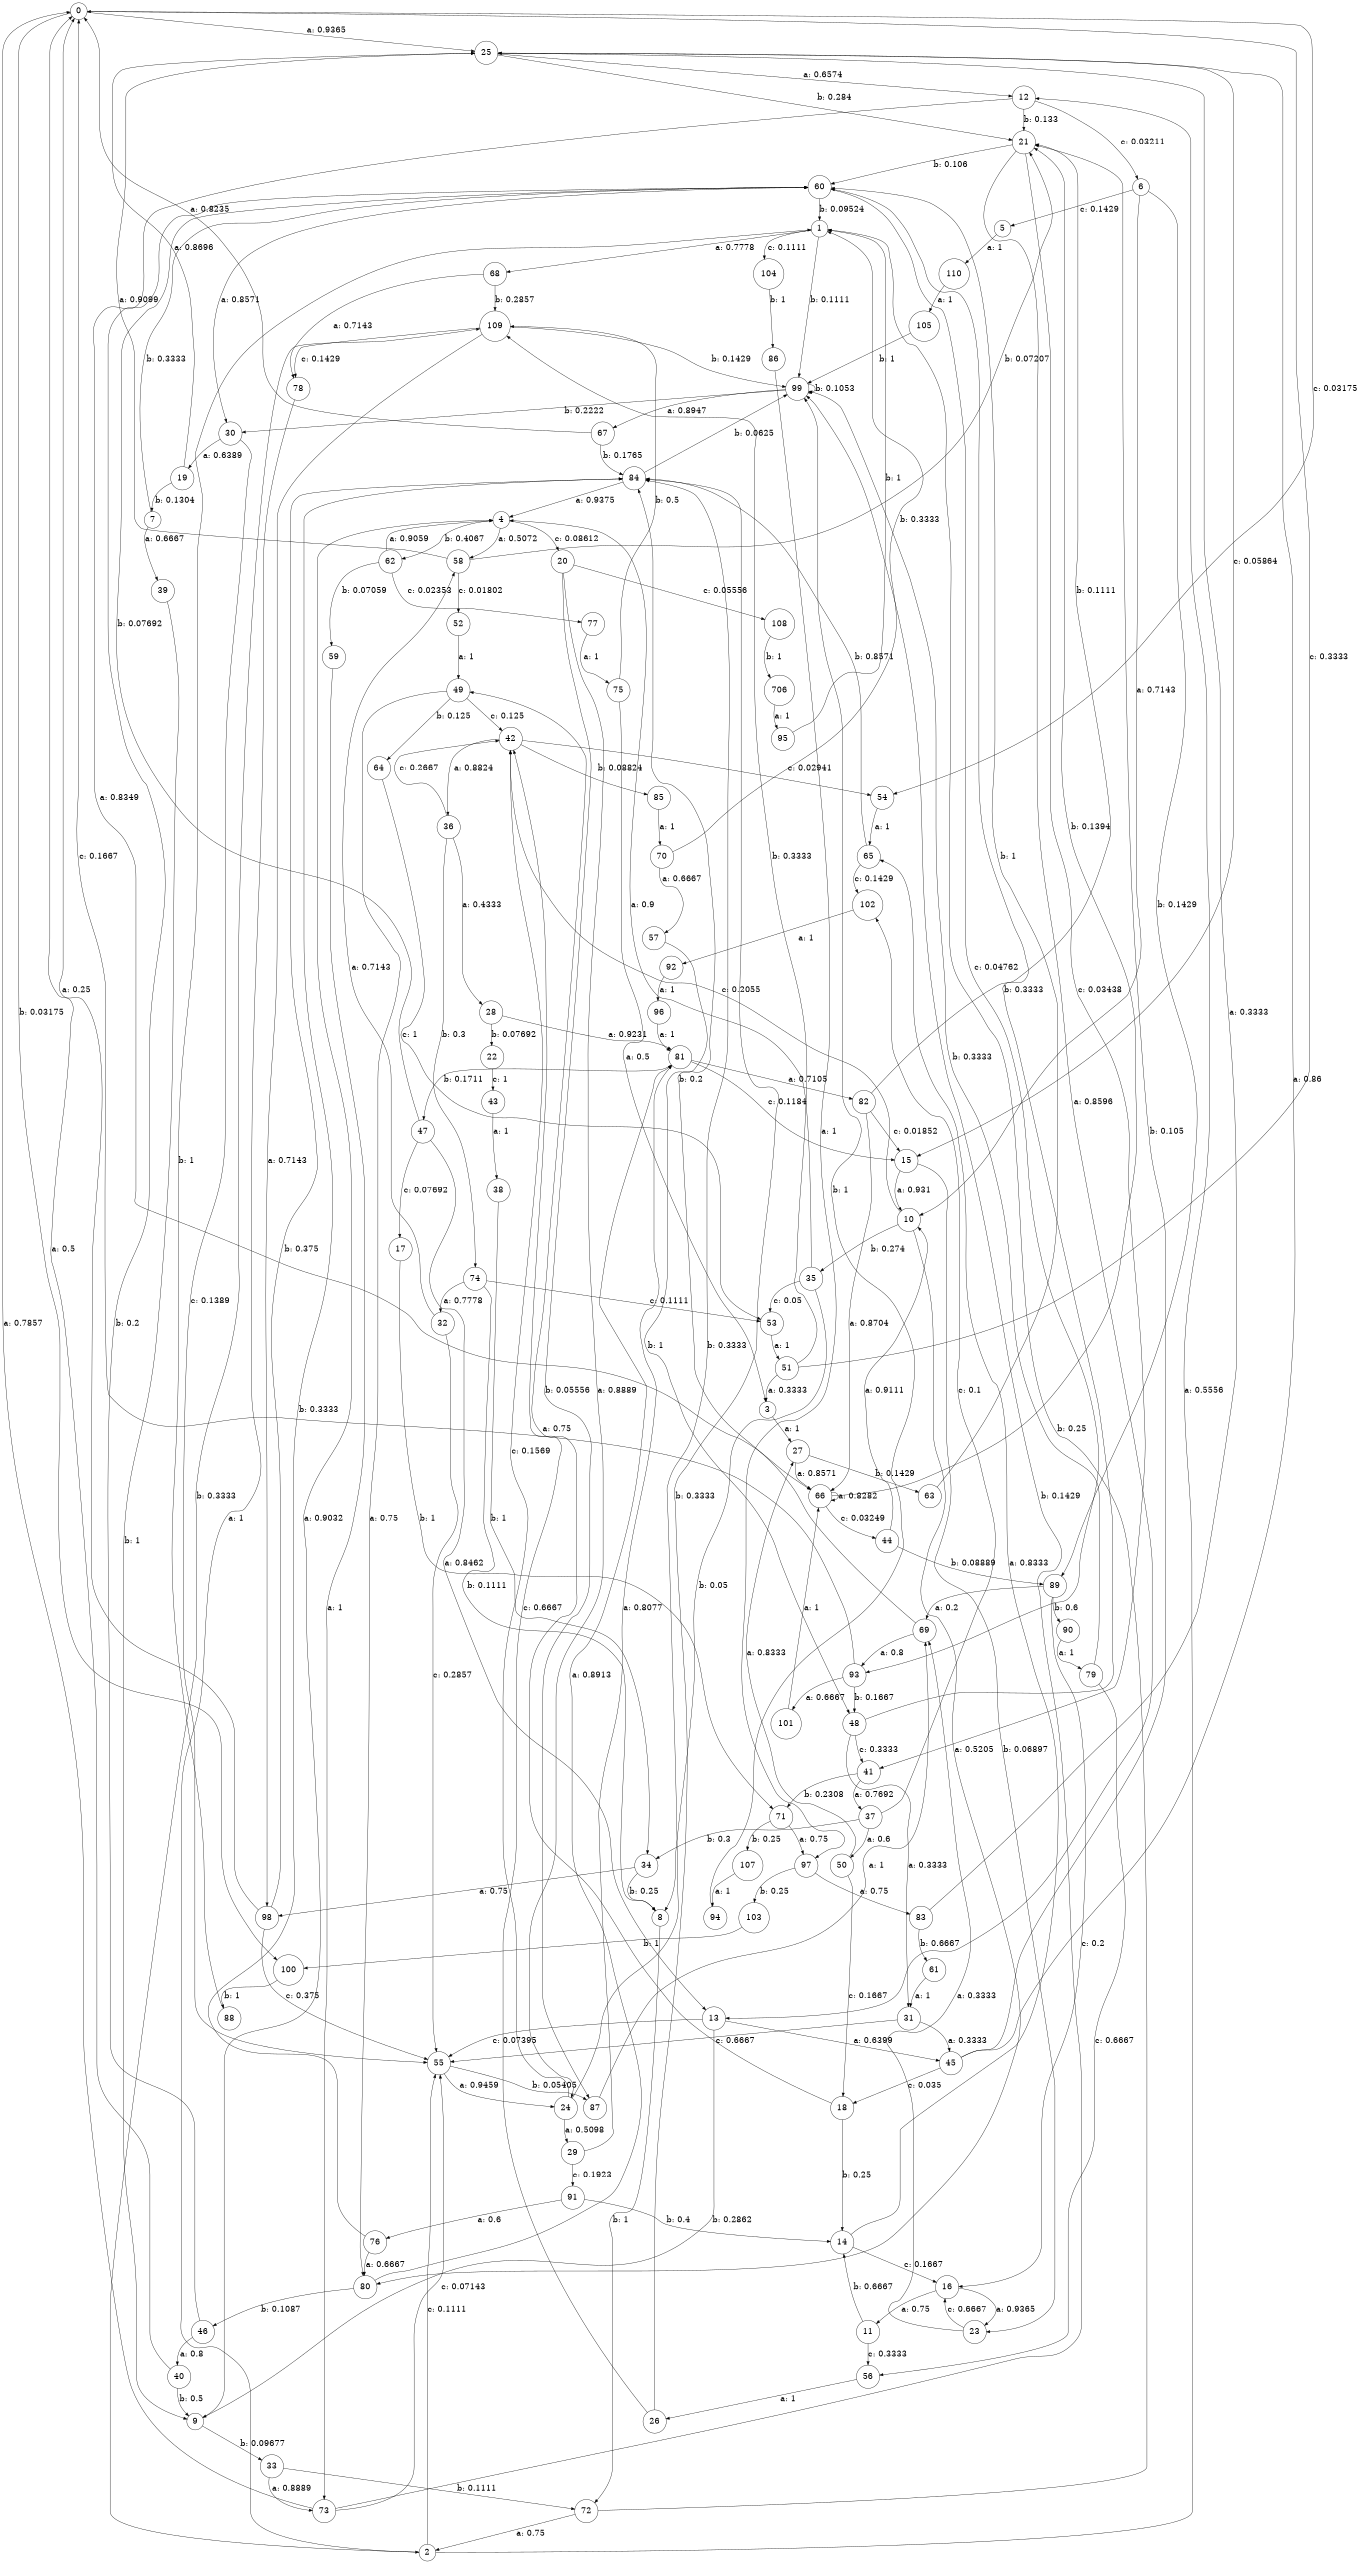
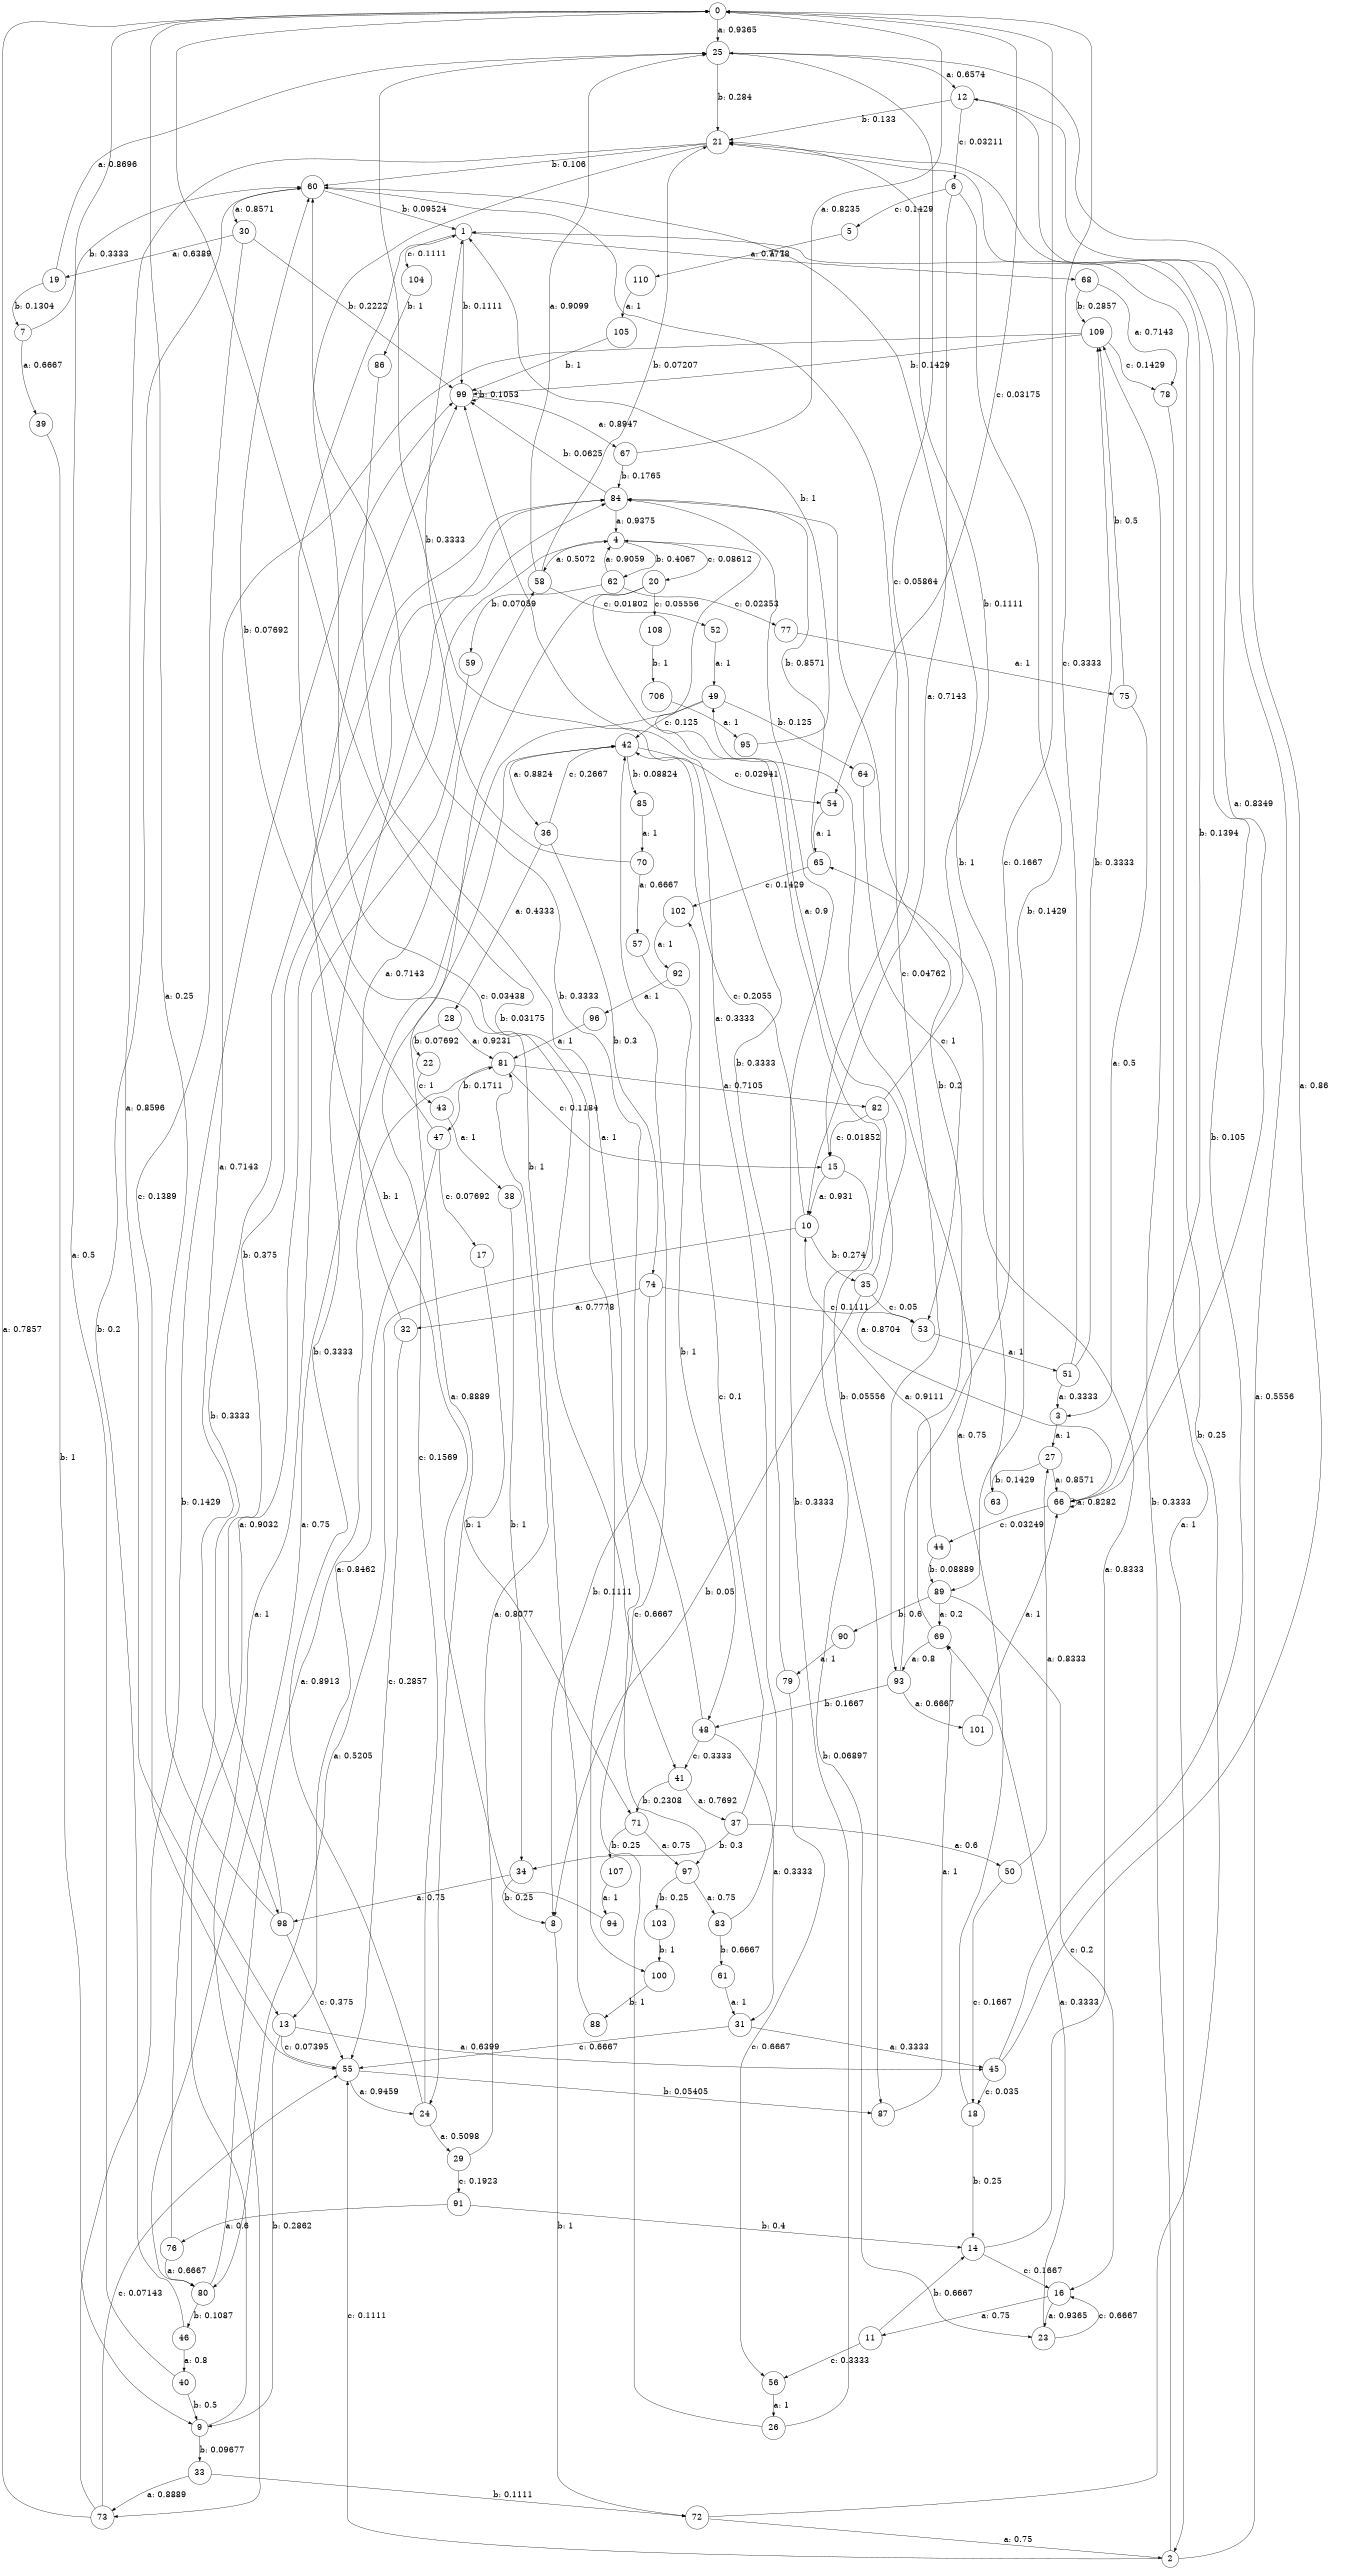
  digraph {
    node [fontsize=24 shape=circle]
    edge [fontsize=24]
    0
    25
    100
    54
    12
    21
    15
    88
    65
    6
    66
    60
    13
    41
    10
    23
    1
    84
    102
    68
    99
    104
    109
    78
    67
    86
    98
    2
    97
    55
    24
    87
    5
    89
    44
    42
    29
    69
    3
    27
    63
    4
    58
    62
    20
    52
    59
    77
    108
    49
    73
    75
    n53 [label=706]
    110
    105
    80
    35
    16
    90
    81
    46
    8
    53
    36
    85
    11
    93
    79
    7
    39
    9
    30
    33
    19
    48
    101
    72
    47
    82
    40
    51
    28
    74
    70
    14
    56
    26
    45
    71
    37
    18
    92
    17
    107
    83
    103
    94
    64
    91
    95
    34
    50
    22
    43
    38
    76
    31
    32
    96
    57
    61
    0 -> 25 [label="a: 0.9365   "]
    0 -> 100 [label="b: 0.03175  "]
    0 -> 54 [label="c: 0.03175  "]
    25 -> 12 [label="a: 0.6574   "]
    25 -> 21 [label="b: 0.284    "]
    25 -> 15 [label="c: 0.05864  "]
    100 -> 88 [label="b: 1        "]
    54 -> 65 [label="a: 1        "]
    12 -> 21 [label="b: 0.133    "]
    12 -> 6 [label="c: 0.03211  "]
    12 -> 66 [label="a: 0.8349   "]
    21 -> 60 [label="b: 0.106    "]
    21 -> 13 [label="a: 0.8596   "]
    21 -> 41 [label="c: 0.03438  "]
    15 -> 10 [label="a: 0.931    "]
    15 -> 23 [label="b: 0.06897  "]
    88 -> 1 [label="b: 1        "]
    65 -> 84 [label="b: 0.8571   "]
    65 -> 102 [label="c: 0.1429   "]
    6 -> 10 [label="a: 0.7143   "]
    6 -> 5 [label="c: 0.1429   "]
    6 -> 89 [label="b: 0.1429   "]
    66 -> 21 [label="b: 0.1394   "]
    66 -> 66 [label="a: 0.8282   "]
    66 -> 44 [label="c: 0.03249  "]
    60 -> 1 [label="b: 0.09524  "]
    60 -> 93 [label="c: 0.04762  "]
    60 -> 30 [label="a: 0.8571   "]
    13 -> 55 [label="c: 0.07395  "]
    13 -> 9 [label="b: 0.2862   "]
    13 -> 45 [label="a: 0.6399   "]
    41 -> 71 [label="b: 0.2308   "]
    41 -> 37 [label="a: 0.7692   "]
    10 -> 42 [label="c: 0.2055   "]
    10 -> 80 [label="a: 0.5205   "]
    10 -> 35 [label="b: 0.274    "]
    23 -> 69 [label="a: 0.3333   "]
    23 -> 16 [label="c: 0.6667   "]
    1 -> 68 [label="a: 0.7778   "]
    1 -> 99 [label="b: 0.1111   "]
    1 -> 104 [label="c: 0.1111   "]
    84 -> 99 [label="b: 0.0625   "]
    84 -> 4 [label="a: 0.9375   "]
    102 -> 92 [label="a: 1        "]
    68 -> 109 [label="b: 0.2857   "]
    68 -> 78 [label="a: 0.7143   "]
    99 -> 99 [label="b: 0.1053   "]
    99 -> 67 [label="a: 0.8947   "]
    104 -> 86 [label="b: 1        "]
    109 -> 99 [label="b: 0.1429   "]
    109 -> 78 [label="c: 0.1429   "]
    109 -> 98 [label="a: 0.7143   "]
    78 -> 2 [label="a: 1        "]
    67 -> 0 [label="a: 0.8235   "]
    67 -> 84 [label="b: 0.1765   "]
    86 -> 97 [label="a: 1        "]
    98 -> 0 [label="a: 0.25     "]
    98 -> 84 [label="b: 0.375    "]
    98 -> 55 [label="c: 0.375    "]
    2 -> 12 [label="a: 0.5556   "]
    2 -> 109 [label="b: 0.3333   "]
    2 -> 55 [label="c: 0.1111   "]
    97 -> 83 [label="a: 0.75     "]
    97 -> 103 [label="b: 0.25     "]
    55 -> 24 [label="a: 0.9459   "]
    55 -> 87 [label="b: 0.05405  "]
    24 -> 84 [label="b: 0.3333   "]
    24 -> 42 [label="c: 0.1569   "]
    24 -> 29 [label="a: 0.5098   "]
    87 -> 69 [label="a: 1        "]
    5 -> 110 [label="a: 1        "]
    89 -> 69 [label="a: 0.2      "]
    89 -> 16 [label="c: 0.2      "]
    89 -> 90 [label="b: 0.6      "]
    44 -> 10 [label="a: 0.9111   "]
    44 -> 89 [label="b: 0.08889  "]
    42 -> 54 [label="c: 0.02941  "]
    42 -> 36 [label="a: 0.8824   "]
    42 -> 85 [label="b: 0.08824  "]
    29 -> 81 [label="a: 0.8077   "]
    29 -> 91 [label="c: 0.1923   "]
    69 -> 84 [label="b: 0.2      "]
    69 -> 93 [label="a: 0.8      "]
    3 -> 27 [label="a: 1        "]
    27 -> 66 [label="a: 0.8571   "]
    27 -> 63 [label="b: 0.1429   "]
    63 -> 60 [label="b: 1        "]
    4 -> 58 [label="a: 0.5072   "]
    4 -> 62 [label="b: 0.4067   "]
    4 -> 20 [label="c: 0.08612  "]
    58 -> 25 [label="a: 0.9099   "]
    58 -> 21 [label="b: 0.07207  "]
    58 -> 52 [label="c: 0.01802  "]
    62 -> 4 [label="a: 0.9059   "]
    62 -> 59 [label="b: 0.07059  "]
    62 -> 77 [label="c: 0.02353  "]
    20 -> 24 [label="a: 0.8889   "]
    20 -> 87 [label="b: 0.05556  "]
    20 -> 108 [label="c: 0.05556  "]
    52 -> 49 [label="a: 1        "]
    59 -> 73 [label="a: 1        "]
    77 -> 75 [label="a: 1        "]
    108 -> n53 [label="b: 1        "]
    49 -> 42 [label="c: 0.125    "]
    49 -> 80 [label="a: 0.75     "]
    49 -> 64 [label="b: 0.125    "]
    73 -> 0 [label="a: 0.7857   "]
    73 -> 99 [label="b: 0.1429   "]
    73 -> 55 [label="c: 0.07143  "]
    75 -> 109 [label="b: 0.5      "]
    75 -> 3 [label="a: 0.5      "]
    n53 -> 95 [label="a: 1        "]
    110 -> 105 [label="a: 1        "]
    105 -> 99 [label="b: 1        "]
    80 -> 81 [label="a: 0.8913   "]
    80 -> 46 [label="b: 0.1087   "]
    35 -> 4 [label="a: 0.9      "]
    35 -> 8 [label="b: 0.05     "]
    35 -> 53 [label="c: 0.05     "]
    16 -> 23 [label="a: 0.9365   "]
    16 -> 11 [label="a: 0.75     "]
    90 -> 79 [label="a: 1        "]
    81 -> 15 [label="c: 0.1184   "]
    81 -> 47 [label="b: 0.1711   "]
    81 -> 82 [label="a: 0.7105   "]
    46 -> 60 [label="b: 0.2      "]
    46 -> 40 [label="a: 0.8      "]
    8 -> 72 [label="b: 1        "]
    53 -> 51 [label="a: 1        "]
    36 -> 42 [label="c: 0.2667   "]
    36 -> 28 [label="a: 0.4333   "]
    36 -> 74 [label="b: 0.3      "]
    85 -> 70 [label="a: 1        "]
    11 -> 14 [label="b: 0.6667   "]
    11 -> 56 [label="c: 0.3333   "]
    93 -> 0 [label="c: 0.1667   "]
    93 -> 48 [label="b: 0.1667   "]
    93 -> 101 [label="a: 0.6667   "]
    79 -> 99 [label="b: 0.3333   "]
    79 -> 56 [label="c: 0.6667   "]
    7 -> 60 [label="b: 0.3333   "]
    7 -> 39 [label="a: 0.6667   "]
    39 -> 9 [label="b: 1        "]
    9 -> 4 [label="a: 0.9032   "]
    9 -> 33 [label="b: 0.09677  "]
-   99 -> 30 [label="b: 0.2222   "]
+   30 -> 99 [label="b: 0.2222   "]
    30 -> 55 [label="c: 0.1389   "]
    30 -> 19 [label="a: 0.6389   "]
    33 -> 73 [label="a: 0.8889   "]
    33 -> 72 [label="b: 0.1111   "]
    19 -> 25 [label="a: 0.8696   "]
    19 -> 7 [label="b: 0.1304   "]
    48 -> 60 [label="b: 0.3333   "]
    48 -> 41 [label="c: 0.3333   "]
    48 -> 31 [label="a: 0.3333   "]
    101 -> 66 [label="a: 1        "]
    72 -> 1 [label="b: 0.25     "]
    72 -> 2 [label="a: 0.75     "]
    47 -> 60 [label="b: 0.07692  "]
    47 -> 13 [label="a: 0.8462   "]
    47 -> 17 [label="c: 0.07692  "]
    82 -> 21 [label="b: 0.1111   "]
    82 -> 15 [label="c: 0.01852  "]
    82 -> 66 [label="a: 0.8704   "]
    40 -> 0 [label="a: 0.5      "]
    40 -> 9 [label="b: 0.5      "]
    51 -> 0 [label="c: 0.3333   "]
    51 -> 109 [label="b: 0.3333   "]
    51 -> 3 [label="a: 0.3333   "]
    28 -> 81 [label="a: 0.9231   "]
    28 -> 22 [label="b: 0.07692  "]
    74 -> 8 [label="b: 0.1111   "]
    74 -> 53 [label="c: 0.1111   "]
    74 -> 32 [label="a: 0.7778   "]
    70 -> 1 [label="b: 0.3333   "]
    70 -> 57 [label="a: 0.6667   "]
    14 -> 65 [label="a: 0.8333   "]
    14 -> 16 [label="c: 0.1667   "]
    56 -> 26 [label="a: 1        "]
    26 -> 84 [label="b: 0.3333   "]
    26 -> 42 [label="c: 0.6667   "]
    45 -> 25 [label="a: 0.86     "]
    45 -> 21 [label="b: 0.105    "]
    45 -> 18 [label="c: 0.035    "]
    71 -> 97 [label="a: 0.75     "]
    71 -> 107 [label="b: 0.25     "]
    37 -> 102 [label="c: 0.1      "]
    37 -> 34 [label="b: 0.3      "]
    37 -> 50 [label="a: 0.6      "]
    18 -> 49 [label="a: 0.75     "]
    18 -> 14 [label="b: 0.25     "]
    92 -> 96 [label="a: 1        "]
    17 -> 71 [label="b: 1        "]
    107 -> 94 [label="a: 1        "]
    83 -> 25 [label="a: 0.3333   "]
    83 -> 61 [label="b: 0.6667   "]
    103 -> 100 [label="b: 1        "]
    94 -> 99 [label="b: 1        "]
    64 -> 53 [label="c: 1        "]
    91 -> 14 [label="b: 0.4      "]
    91 -> 76 [label="a: 0.6      "]
    95 -> 1 [label="b: 1        "]
    34 -> 98 [label="a: 0.75     "]
    34 -> 8 [label="b: 0.25     "]
    50 -> 27 [label="a: 0.8333   "]
    50 -> 18 [label="c: 0.1667   "]
    22 -> 43 [label="c: 1        "]
    43 -> 38 [label="a: 1        "]
    38 -> 34 [label="b: 1        "]
    76 -> 84 [label="b: 0.3333   "]
    76 -> 80 [label="a: 0.6667   "]
    31 -> 55 [label="c: 0.6667   "]
    31 -> 45 [label="a: 0.3333   "]
    32 -> 55 [label="c: 0.2857   "]
    32 -> 58 [label="a: 0.7143   "]
    96 -> 81 [label="a: 1        "]
    57 -> 48 [label="b: 1        "]
    61 -> 31 [label="a: 1        "]
  }
